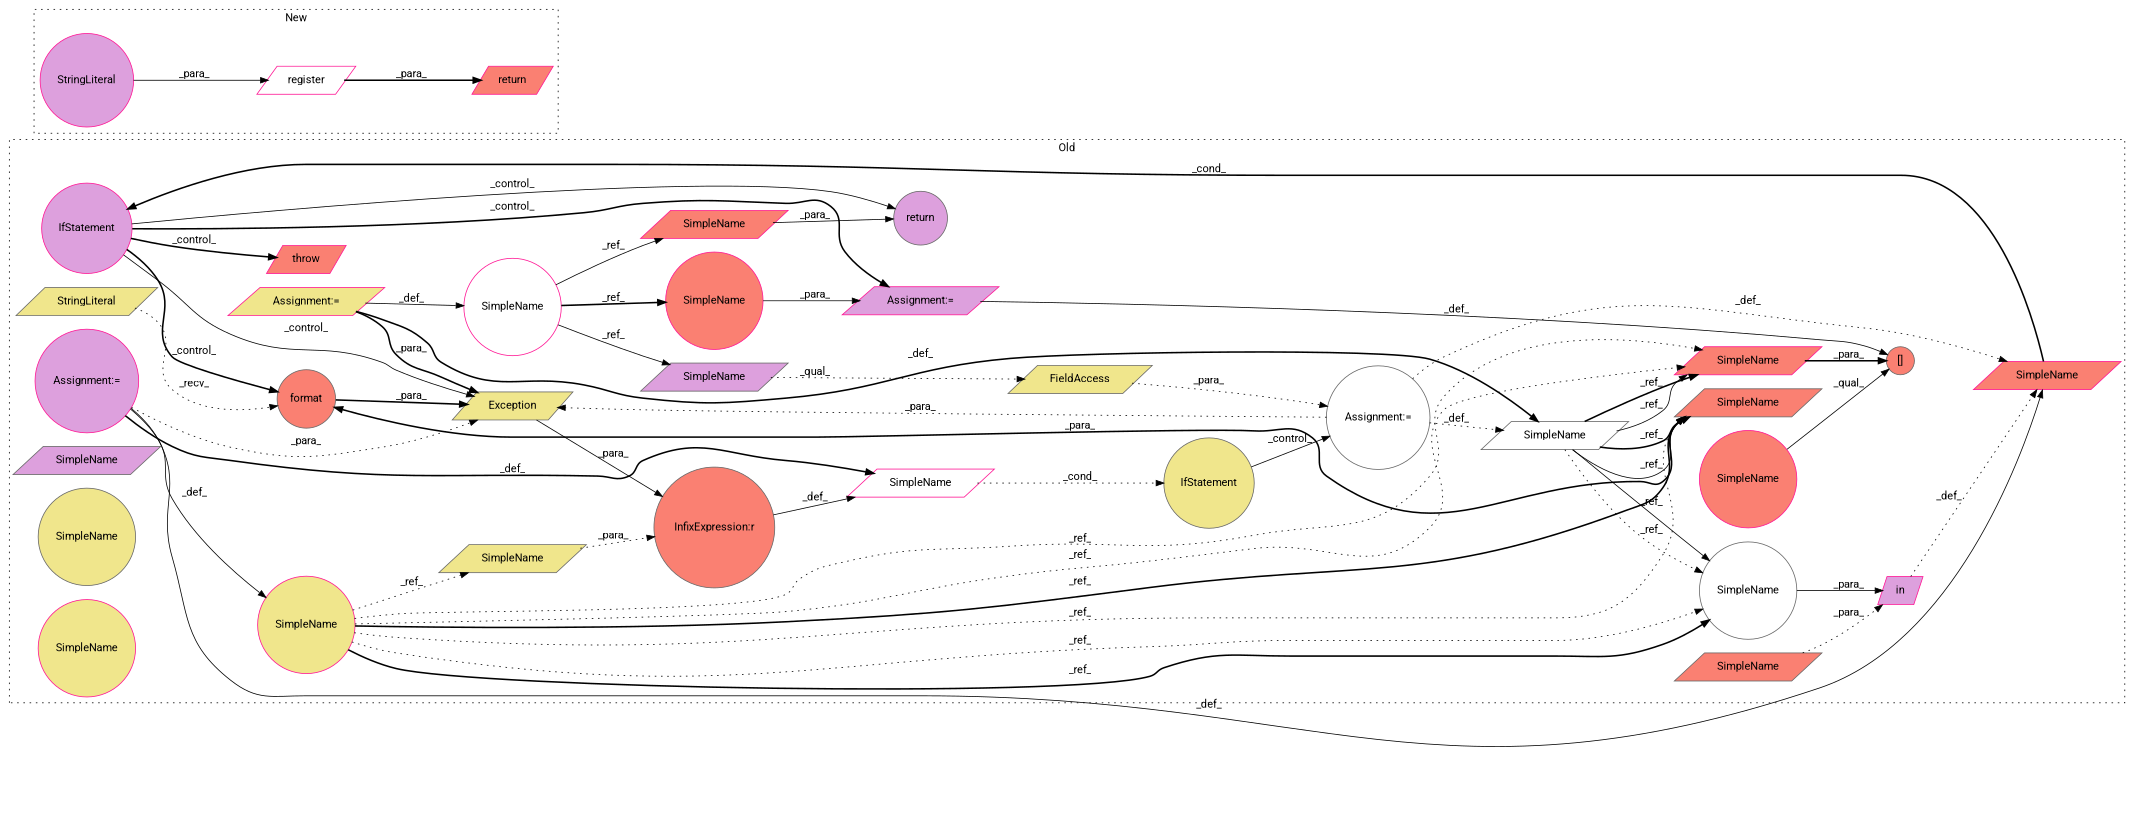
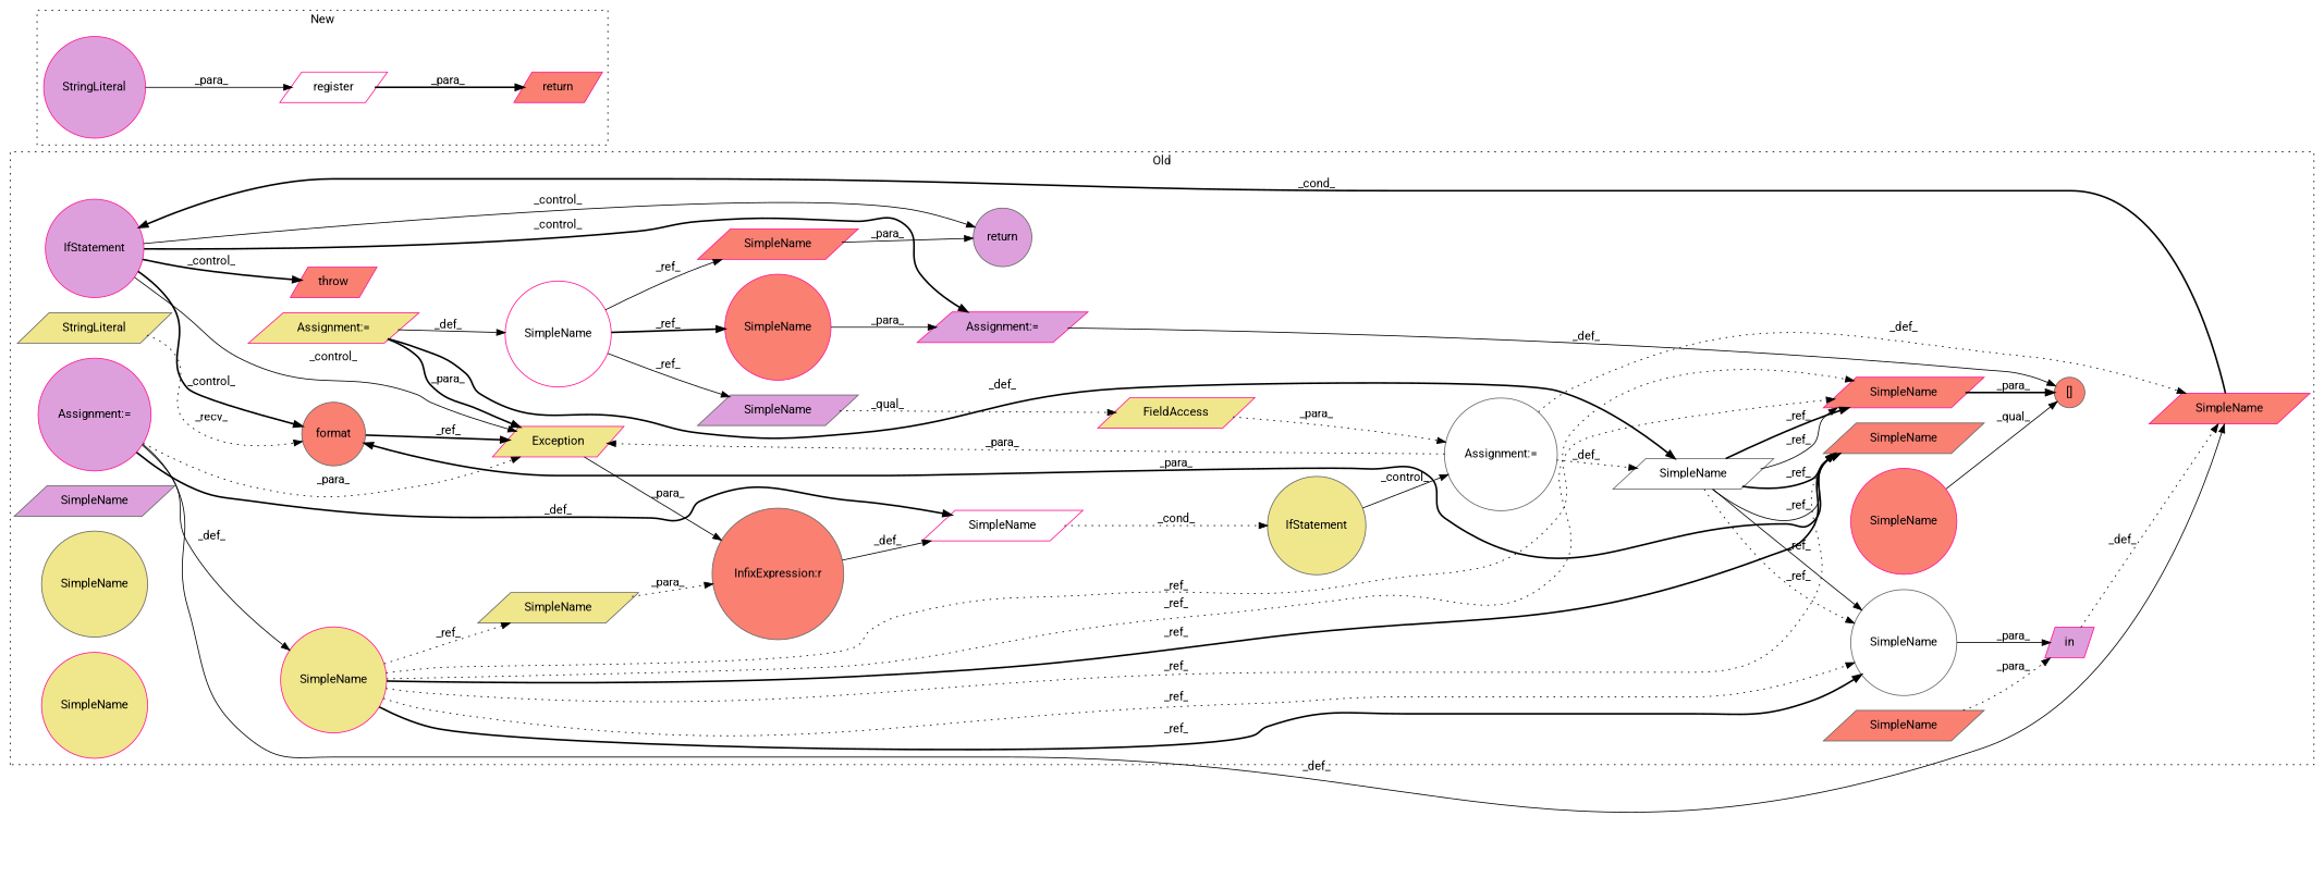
  digraph {
    fontname=Roboto
    rankdir=LR
    node [a=42 color=deeppink fillcolor=salmon fontname=Roboto l=4 s=2236 shape=parallelogram style=filled]
    edge [fontname=Roboto style=solid]
    n1 [a=25 fillcolor=plum l="8,2" label=IfStatement s="2228,2261" shape=circle]
    n2 [a=105 fillcolor=plum l=25 label=in]
    n3 [a=2 color=gray40 l="18,1" label="[]" s="2396,2418" shape=circle]
    n4 [label=SimpleName l="" s=""]
    n5 [a=53 l=6 label=throw s=2271]
    n6 [a=32 color=gray40 l="7,1" label=format s="2371,2382" shape=circle]
    n7 [fillcolor=khaki label=SimpleName s=2150 shape=circle]
    n8 [a=27 color=gray40 label="InfixExpression:r" s=2181 shape=circle]
    n9 [a=25 color=gray40 fillcolor=khaki l="4,2" label=IfStatement s="2173,2189" shape=circle]
    n10 [fillcolor=white label=SimpleName l="" s=""]
    n11 [a=7 color=gray40 fillcolor=white l=1 label="Assignment:=" s=2203 shape=circle]
-   n12 [a=22 color=gray40 fillcolor=khaki l=12 label=FieldAccess s=2204]
+   n12 [a=22 fillcolor=khaki l=12 label=FieldAccess s=2204]
    n13 [color=gray40 fillcolor=white label=SimpleName s=2199]
    n14 [fillcolor=white l=3 label=SimpleName s=2164 shape=circle]
    n15 [a=7 fillcolor=plum l=1 label="Assignment:=" s=2419]
    n16 [a=7 fillcolor=khaki l=3 label="Assignment:=" s=2164]
    n17 [a=7 fillcolor=plum label="Assignment:=" s=2150 shape=circle]
    n18 [a=45 color=gray40 fillcolor=khaki l=83 label=StringLiteral s=2287]
-   n19 [a=32 color=gray40 fillcolor=khaki l="10,1" label=Exception s="2277,2383"]
+   n19 [a=32 fillcolor=khaki l="10,1" label=Exception s="2277,2383"]
    n20 [a=41 color=gray40 fillcolor=plum l=7 label=return s=2429 shape=circle]
    n21 [color=gray40 l=17 label=SimpleName s=2244]
    n22 [l=17 label=SimpleName s=2396 shape=circle]
    n23 [color=gray40 fillcolor=plum l=3 label=SimpleName s=2204]
    n24 [l=3 label=SimpleName s=2436]
    n25 [l=3 label=SimpleName s=2420 shape=circle]
    n26 [color=gray40 fillcolor=plum label=SimpleName]
    n27 [color=gray40 fillcolor=khaki label=SimpleName s=2177]
    n28 [color=gray40 fillcolor=khaki label=SimpleName s=2378 shape=circle]
    n29 [fillcolor=khaki label=SimpleName s=2414 shape=circle]
    n30 [color=gray40 label=SimpleName s=2378]
    n31 [color=gray40 fillcolor=white label=SimpleName shape=circle]
    n32 [label=SimpleName s=2414]
    n33 [a=32 fillcolor=white l="9,1" label=register s="2185,2230"]
    n34 [a=45 fillcolor=plum l=9 label=StringLiteral s=2221 shape=circle]
    n35 [a=41 l=7 label=return s=2178]
    subgraph cluster_1 {
      label=Old
      style=dotted
      n1
      n2
      n3
      n4
      n5
      n6
      n7
      n8
      n9
      n10
      n11
      n12
      n13
      n14
      n15
      n16
      n17
      n18
      n19
      n20
      n21
      n22
      n23
      n24
      n25
      n26
      n27
      n28
      n29
      n30
      n31
      n32
    }
    subgraph cluster_2 {
      label=New
      style=dotted
      n33
      n34
      n35
    }
    n1 -> n5 [label=_control_ style=bold]
    n1 -> n6 [label=_control_ style=bold]
    n1 -> n15 [label=_control_ style=bold]
    n1 -> n19 [label=_control_]
    n1 -> n20 [label=_control_]
    n2 -> n4 [label=_def_ style=dotted]
    n4 -> n1 [label=_cond_ style=bold]
-   n6 -> n19 [label=_para_ style=bold]
+   n6 -> n19 [label=_ref_ style=bold]
    n7 -> n27 [label=_ref_ style=dotted]
    n7 -> n30 [label=_ref_ style=dotted]
    n7 -> n30 [label=_ref_ style=bold]
    n7 -> n31 [label=_ref_ style=bold]
    n7 -> n31 [label=_ref_ style=dotted]
    n7 -> n32 [label=_ref_ style=dotted]
    n7 -> n32 [label=_ref_ style=dotted]
    n8 -> n10 [label=_def_]
    n9 -> n11 [label=_control_]
    n10 -> n9 [label=_cond_ style=dotted]
    n11 -> n4 [label=_def_ style=dotted]
    n11 -> n13 [label=_def_ style=dotted]
    n11 -> n19 [label=_para_ style=dotted]
    n12 -> n11 [label=_para_ style=dotted]
    n13 -> n30 [label=_ref_]
    n13 -> n30 [label=_ref_ style=bold]
    n13 -> n31 [label=_ref_]
    n13 -> n31 [label=_ref_ style=dotted]
    n13 -> n32 [label=_ref_ style=bold]
    n13 -> n32 [label=_ref_]
    n14 -> n23 [label=_ref_]
    n14 -> n24 [label=_ref_]
    n14 -> n25 [label=_ref_ style=bold]
    n15 -> n3 [label=_def_]
    n16 -> n13 [label=_def_ style=bold]
    n16 -> n14 [label=_def_]
    n16 -> n19 [label=_para_ style=bold]
    n17 -> n4 [label=_def_]
    n17 -> n7 [label=_def_]
    n17 -> n10 [label=_def_ style=bold]
    n17 -> n19 [label=_para_ style=dotted]
    n18 -> n6 [label=_recv_ style=dotted]
    n19 -> n8 [label=_para_]
    n21 -> n2 [label=_para_ style=dotted]
    n22 -> n3 [label=_qual_]
    n23 -> n12 [label=_qual_ style=dotted]
    n24 -> n20 [label=_para_]
    n25 -> n15 [label=_para_]
    n27 -> n8 [label=_para_ style=dotted]
    n30 -> n6 [label=_para_ style=bold]
    n31 -> n2 [label=_para_]
    n32 -> n3 [label=_para_ style=bold]
    n33 -> n35 [label=_para_ style=bold]
    n34 -> n33 [label=_para_]
  }
